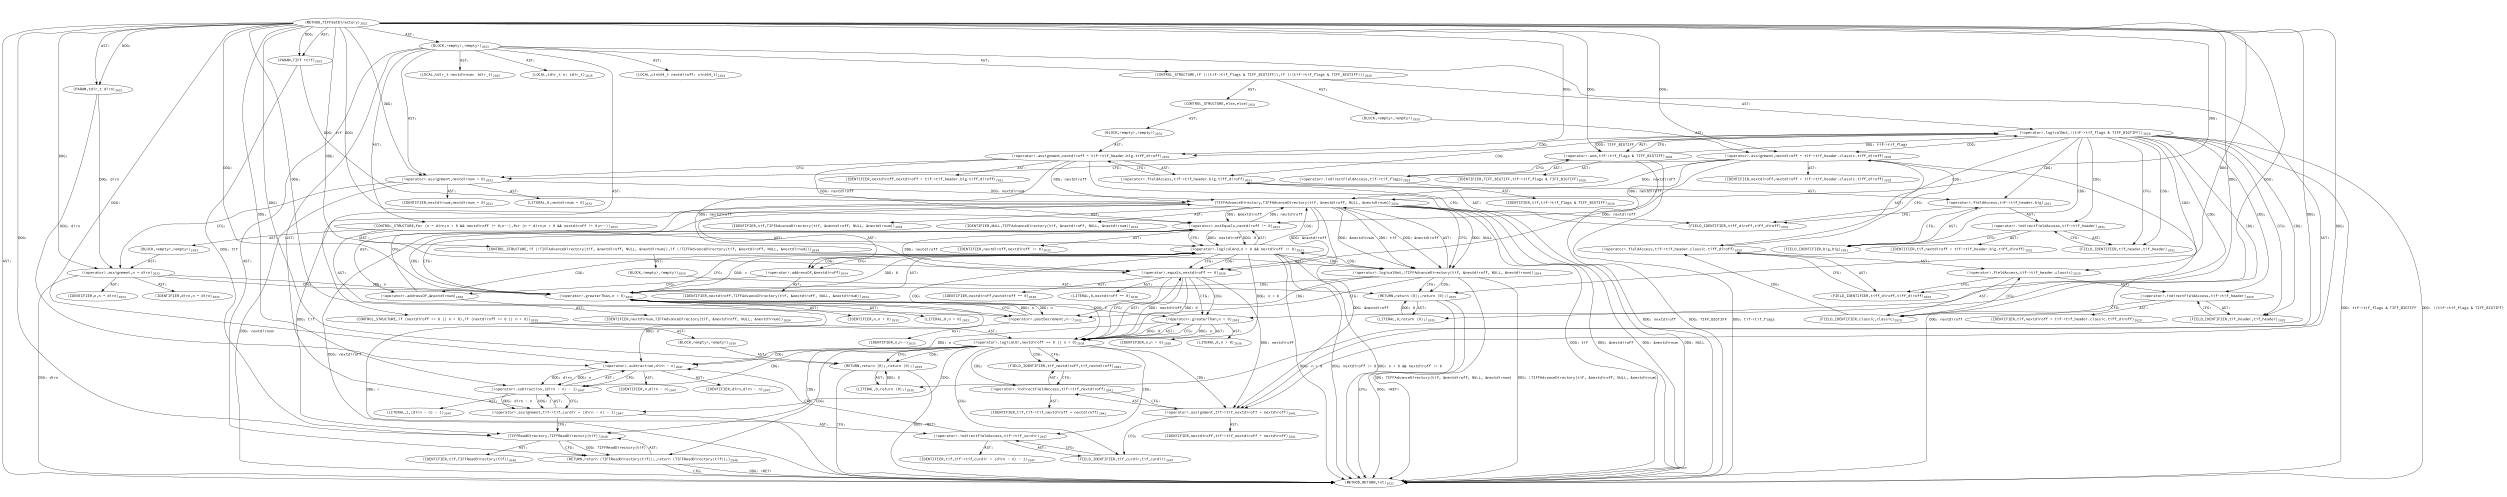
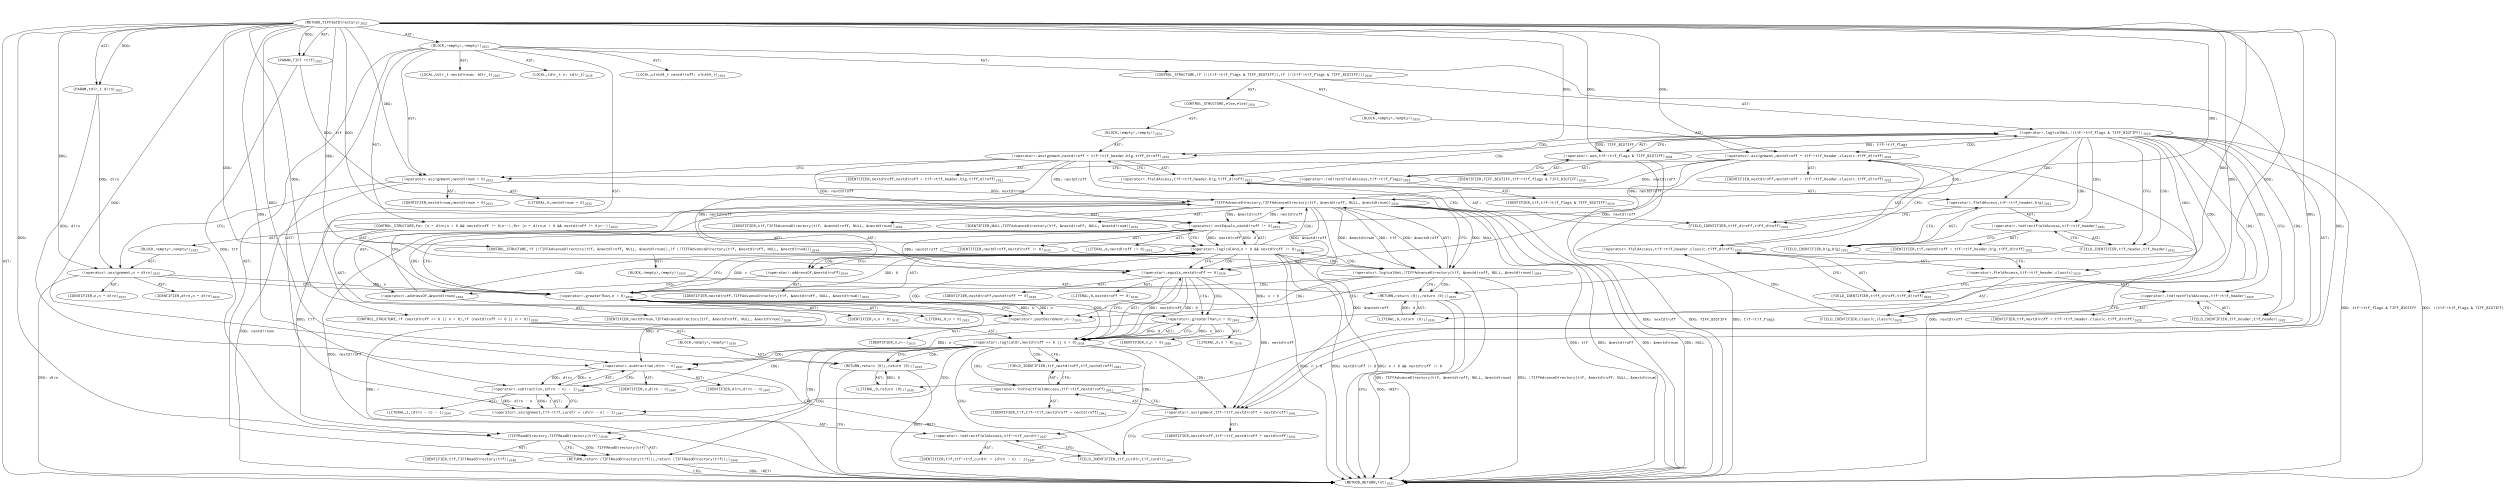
  digraph {
    fontname="Source Code Pro"
    node [fontname="Source Code Pro"]
    edge [fontname="Source Code Pro"]
    n1 [label=<(METHOD,TIFFSetDirectory)<SUB>2022</SUB>>]
    n2 [label=<(PARAM,TIFF *tif)<SUB>2022</SUB>>]
    n3 [label=<(PARAM,tdir_t dirn)<SUB>2022</SUB>>]
    n4 [label=<(BLOCK,&lt;empty&gt;,&lt;empty&gt;)<SUB>2023</SUB>>]
    n5 [label=<(&lt;operator&gt;.and,tif-&gt;tif_flags &amp; TIFF_BIGTIFF)<SUB>2028</SUB>>]
    n6 [label=<(&lt;operator&gt;.assignment,nextdiroff = tif-&gt;tif_header.classic.tiff_diroff)<SUB>2029</SUB>>]
    n7 [label=<(&lt;operator&gt;.assignment,nextdiroff = tif-&gt;tif_header.big.tiff_diroff)<SUB>2031</SUB>>]
    n8 [label=<(&lt;operator&gt;.assignment,nextdirnum = 0)<SUB>2032</SUB>>]
    n9 [label=<(&lt;operator&gt;.assignment,n = dirn)<SUB>2033</SUB>>]
    n10 [label=<(&lt;operator&gt;.greaterThan,n &gt; 0)<SUB>2033</SUB>>]
    n11 [label=<(&lt;operator&gt;.notEquals,nextdiroff != 0)<SUB>2033</SUB>>]
    n12 [label=<(&lt;operator&gt;.postDecrement,n--)<SUB>2033</SUB>>]
    n13 [label=<(TIFFAdvanceDirectory,TIFFAdvanceDirectory(tif, &amp;nextdiroff, NULL, &amp;nextdirnum))<SUB>2034</SUB>>]
    n14 [label=<(RETURN,return (0);,return (0);)<SUB>2035</SUB>>]
    n15 [label=<(LITERAL,0,return (0);)<SUB>2035</SUB>>]
    n16 [label=<(&lt;operator&gt;.equals,nextdiroff == 0)<SUB>2038</SUB>>]
    n17 [label=<(&lt;operator&gt;.greaterThan,n &gt; 0)<SUB>2038</SUB>>]
    n18 [label=<(RETURN,return (0);,return (0);)<SUB>2039</SUB>>]
    n19 [label=<(LITERAL,0,return (0);)<SUB>2039</SUB>>]
    n20 [label=<(&lt;operator&gt;.assignment,tif-&gt;tif_nextdiroff = nextdiroff)<SUB>2041</SUB>>]
    n21 [label=<(&lt;operator&gt;.subtraction,(dirn - n) - 1)<SUB>2047</SUB>>]
    n22 [label=<(&lt;operator&gt;.subtraction,dirn - n)<SUB>2047</SUB>>]
    n23 [label=<(TIFFReadDirectory,TIFFReadDirectory(tif))<SUB>2048</SUB>>]
    n24 [label=<(METHOD_RETURN,int)<SUB>2022</SUB>>]
    n25 [label=<(LOCAL,uint64_t nextdiroff: uint64_t)<SUB>2024</SUB>>]
    n26 [label=<(LOCAL,tdir_t nextdirnum: tdir_t)<SUB>2025</SUB>>]
    n27 [label=<(LOCAL,tdir_t n: tdir_t)<SUB>2026</SUB>>]
    n28 [label=<(CONTROL_STRUCTURE,if (!(tif-&gt;tif_flags &amp; TIFF_BIGTIFF)),if (!(tif-&gt;tif_flags &amp; TIFF_BIGTIFF)))<SUB>2028</SUB>>]
    n29 [label=<(CONTROL_STRUCTURE,for (n = dirn;n &gt; 0 &amp;&amp; nextdiroff != 0;n--),for (n = dirn;n &gt; 0 &amp;&amp; nextdiroff != 0;n--))<SUB>2033</SUB>>]
    n30 [label=<(CONTROL_STRUCTURE,if (nextdiroff == 0 || n &gt; 0),if (nextdiroff == 0 || n &gt; 0))<SUB>2038</SUB>>]
    n31 [label=<(&lt;operator&gt;.assignment,tif-&gt;tif_curdir = (dirn - n) - 1)<SUB>2047</SUB>>]
    n32 [label=<(RETURN,return (TIFFReadDirectory(tif));,return (TIFFReadDirectory(tif));)<SUB>2048</SUB>>]
    n33 [label=<(&lt;operator&gt;.logicalNot,!(tif-&gt;tif_flags &amp; TIFF_BIGTIFF))<SUB>2028</SUB>>]
    n34 [label=<(&lt;operator&gt;.indirectFieldAccess,tif-&gt;tif_flags)<SUB>2028</SUB>>]
    n35 [label=<(IDENTIFIER,TIFF_BIGTIFF,tif-&gt;tif_flags &amp; TIFF_BIGTIFF)<SUB>2028</SUB>>]
    n36 [label=<(&lt;operator&gt;.fieldAccess,tif-&gt;tif_header.classic.tiff_diroff)<SUB>2029</SUB>>]
    n37 [label=<(IDENTIFIER,nextdiroff,nextdiroff = tif-&gt;tif_header.classic.tiff_diroff)<SUB>2029</SUB>>]
    n38 [label=<(&lt;operator&gt;.fieldAccess,tif-&gt;tif_header.big.tiff_diroff)<SUB>2031</SUB>>]
    n39 [label=<(IDENTIFIER,nextdiroff,nextdiroff = tif-&gt;tif_header.big.tiff_diroff)<SUB>2031</SUB>>]
    n40 [label=<(IDENTIFIER,nextdirnum,nextdirnum = 0)<SUB>2032</SUB>>]
    n41 [label=<(LITERAL,0,nextdirnum = 0)<SUB>2032</SUB>>]
    n42 [label=<(IDENTIFIER,n,n = dirn)<SUB>2033</SUB>>]
    n43 [label=<(IDENTIFIER,dirn,n = dirn)<SUB>2033</SUB>>]
    n44 [label=<(&lt;operator&gt;.logicalAnd,n &gt; 0 &amp;&amp; nextdiroff != 0)<SUB>2033</SUB>>]
    n45 [label=<(IDENTIFIER,n,n &gt; 0)<SUB>2033</SUB>>]
    n46 [label=<(LITERAL,0,n &gt; 0)<SUB>2033</SUB>>]
    n47 [label=<(IDENTIFIER,nextdiroff,nextdiroff != 0)<SUB>2033</SUB>>]
+   n48 [label=<(LITERAL,0,nextdiroff != 0)<SUB>2033</SUB>>]
    n49 [label=<(IDENTIFIER,n,n--)<SUB>2033</SUB>>]
    n50 [label=<(&lt;operator&gt;.logicalNot,!TIFFAdvanceDirectory(tif, &amp;nextdiroff, NULL, &amp;nextdirnum))<SUB>2034</SUB>>]
    n51 [label=<(&lt;operator&gt;.addressOf,&amp;nextdiroff)<SUB>2034</SUB>>]
    n52 [label=<(&lt;operator&gt;.addressOf,&amp;nextdirnum)<SUB>2034</SUB>>]
    n53 [label=<(IDENTIFIER,tif,TIFFAdvanceDirectory(tif, &amp;nextdiroff, NULL, &amp;nextdirnum))<SUB>2034</SUB>>]
    n54 [label=<(IDENTIFIER,NULL,TIFFAdvanceDirectory(tif, &amp;nextdiroff, NULL, &amp;nextdirnum))<SUB>2034</SUB>>]
    n55 [label=<(&lt;operator&gt;.logicalOr,nextdiroff == 0 || n &gt; 0)<SUB>2038</SUB>>]
    n56 [label=<(IDENTIFIER,nextdiroff,nextdiroff == 0)<SUB>2038</SUB>>]
    n57 [label=<(LITERAL,0,nextdiroff == 0)<SUB>2038</SUB>>]
    n58 [label=<(IDENTIFIER,n,n &gt; 0)<SUB>2038</SUB>>]
    n59 [label=<(LITERAL,0,n &gt; 0)<SUB>2038</SUB>>]
    n60 [label=<(&lt;operator&gt;.indirectFieldAccess,tif-&gt;tif_nextdiroff)<SUB>2041</SUB>>]
    n61 [label=<(FIELD_IDENTIFIER,tif_curdir,tif_curdir)<SUB>2047</SUB>>]
    n62 [label=<(IDENTIFIER,nextdiroff,tif-&gt;tif_nextdiroff = nextdiroff)<SUB>2041</SUB>>]
    n63 [label=<(LITERAL,1,(dirn - n) - 1)<SUB>2047</SUB>>]
    n64 [label=<(IDENTIFIER,dirn,dirn - n)<SUB>2047</SUB>>]
    n65 [label=<(IDENTIFIER,n,dirn - n)<SUB>2047</SUB>>]
    n66 [label=<(IDENTIFIER,tif,TIFFReadDirectory(tif))<SUB>2048</SUB>>]
    n67 [label=<(BLOCK,&lt;empty&gt;,&lt;empty&gt;)<SUB>2029</SUB>>]
    n68 [label=<(CONTROL_STRUCTURE,else,else)<SUB>2031</SUB>>]
    n69 [label=<(BLOCK,&lt;empty&gt;,&lt;empty&gt;)<SUB>2033</SUB>>]
    n70 [label=<(CONTROL_STRUCTURE,if (!TIFFAdvanceDirectory(tif, &amp;nextdiroff, NULL, &amp;nextdirnum)),if (!TIFFAdvanceDirectory(tif, &amp;nextdiroff, NULL, &amp;nextdirnum)))<SUB>2034</SUB>>]
    n71 [label=<(BLOCK,&lt;empty&gt;,&lt;empty&gt;)<SUB>2039</SUB>>]
    n72 [label=<(&lt;operator&gt;.indirectFieldAccess,tif-&gt;tif_curdir)<SUB>2047</SUB>>]
    n73 [label=<(&lt;operator&gt;.fieldAccess,tif-&gt;tif_header.classic)<SUB>2029</SUB>>]
    n74 [label=<(&lt;operator&gt;.indirectFieldAccess,tif-&gt;tif_header)<SUB>2029</SUB>>]
    n75 [label=<(FIELD_IDENTIFIER,tif_header,tif_header)<SUB>2029</SUB>>]
    n76 [label=<(FIELD_IDENTIFIER,classic,classic)<SUB>2029</SUB>>]
    n77 [label=<(FIELD_IDENTIFIER,tiff_diroff,tiff_diroff)<SUB>2029</SUB>>]
    n78 [label=<(&lt;operator&gt;.fieldAccess,tif-&gt;tif_header.big)<SUB>2031</SUB>>]
    n79 [label=<(&lt;operator&gt;.indirectFieldAccess,tif-&gt;tif_header)<SUB>2031</SUB>>]
    n80 [label=<(FIELD_IDENTIFIER,tif_header,tif_header)<SUB>2031</SUB>>]
    n81 [label=<(FIELD_IDENTIFIER,big,big)<SUB>2031</SUB>>]
    n82 [label=<(FIELD_IDENTIFIER,tiff_diroff,tiff_diroff)<SUB>2031</SUB>>]
    n83 [label=<(BLOCK,&lt;empty&gt;,&lt;empty&gt;)<SUB>2031</SUB>>]
    n84 [label=<(IDENTIFIER,tif,nextdiroff = tif-&gt;tif_header.classic.tiff_diroff)<SUB>2029</SUB>>]
    n85 [label=<(IDENTIFIER,tif,nextdiroff = tif-&gt;tif_header.big.tiff_diroff)<SUB>2031</SUB>>]
    n86 [label=<(IDENTIFIER,tif,tif-&gt;tif_flags &amp; TIFF_BIGTIFF)<SUB>2028</SUB>>]
    n87 [label=<(BLOCK,&lt;empty&gt;,&lt;empty&gt;)<SUB>2035</SUB>>]
    n88 [label=<(IDENTIFIER,nextdiroff,TIFFAdvanceDirectory(tif, &amp;nextdiroff, NULL, &amp;nextdirnum))<SUB>2034</SUB>>]
    n89 [label=<(IDENTIFIER,nextdirnum,TIFFAdvanceDirectory(tif, &amp;nextdiroff, NULL, &amp;nextdirnum))<SUB>2034</SUB>>]
    n90 [label=<(FIELD_IDENTIFIER,tif_nextdiroff,tif_nextdiroff)<SUB>2041</SUB>>]
    n91 [label=<(IDENTIFIER,tif,tif-&gt;tif_nextdiroff = nextdiroff)<SUB>2041</SUB>>]
    n92 [label=<(IDENTIFIER,tif,tif-&gt;tif_curdir = (dirn - n) - 1)<SUB>2047</SUB>>]
    n1 -> n2 [label="AST: "]
    n1 -> n2 [label="DDG: "]
    n1 -> n3 [label="AST: "]
    n1 -> n3 [label="DDG: "]
    n1 -> n4 [label="AST: "]
    n1 -> n5 [label="DDG: "]
    n1 -> n6 [label="DDG: "]
    n1 -> n7 [label="DDG: "]
    n1 -> n8 [label="DDG: "]
    n1 -> n9 [label="DDG: "]
    n1 -> n10 [label="DDG: "]
    n1 -> n11 [label="DDG: "]
    n1 -> n12 [label="DDG: "]
    n1 -> n13 [label="DDG: "]
    n1 -> n14 [label="DDG: "]
    n1 -> n15 [label="DDG: "]
    n1 -> n16 [label="DDG: "]
    n1 -> n17 [label="DDG: "]
    n1 -> n18 [label="DDG: "]
    n1 -> n19 [label="DDG: "]
    n1 -> n20 [label="DDG: "]
    n1 -> n21 [label="DDG: "]
    n1 -> n22 [label="DDG: "]
    n1 -> n23 [label="DDG: "]
    n1 -> n24 [label="AST: "]
    n2 -> n13 [label="DDG: tif"]
    n2 -> n23 [label="DDG: tif"]
    n3 -> n9 [label="DDG: dirn"]
    n3 -> n22 [label="DDG: dirn"]
    n4 -> n8 [label="AST: "]
    n4 -> n20 [label="AST: "]
    n4 -> n25 [label="AST: "]
    n4 -> n26 [label="AST: "]
    n4 -> n27 [label="AST: "]
    n4 -> n28 [label="AST: "]
    n4 -> n29 [label="AST: "]
    n4 -> n30 [label="AST: "]
    n4 -> n31 [label="AST: "]
    n4 -> n32 [label="AST: "]
    n5 -> n24 [label="DDG: tif-&gt;tif_flags"]
    n5 -> n24 [label="DDG: TIFF_BIGTIFF"]
    n5 -> n33 [label="CFG: "]
    n5 -> n33 [label="DDG: tif-&gt;tif_flags"]
    n5 -> n33 [label="DDG: TIFF_BIGTIFF"]
    n5 -> n34 [label="AST: "]
    n5 -> n35 [label="AST: "]
    n6 -> n8 [label="CFG: "]
    n6 -> n11 [label="DDG: nextdiroff"]
    n6 -> n13 [label="DDG: nextdiroff"]
    n6 -> n16 [label="DDG: nextdiroff"]
    n6 -> n24 [label="DDG: nextdiroff"]
    n6 -> n36 [label="AST: "]
    n6 -> n37 [label="AST: "]
    n7 -> n8 [label="CFG: "]
    n7 -> n11 [label="DDG: nextdiroff"]
    n7 -> n13 [label="DDG: nextdiroff"]
    n7 -> n16 [label="DDG: nextdiroff"]
    n7 -> n24 [label="DDG: nextdiroff"]
    n7 -> n38 [label="AST: "]
    n7 -> n39 [label="AST: "]
    n8 -> n9 [label="CFG: "]
    n8 -> n13 [label="DDG: nextdirnum"]
    n8 -> n24 [label="DDG: nextdirnum"]
    n8 -> n40 [label="AST: "]
    n8 -> n41 [label="AST: "]
    n9 -> n10 [label="CFG: "]
    n9 -> n10 [label="DDG: n"]
    n9 -> n24 [label="DDG: dirn"]
    n9 -> n42 [label="AST: "]
    n9 -> n43 [label="AST: "]
    n10 -> n11 [label="CFG: "]
    n10 -> n11 [label="CDG: "]
    n10 -> n12 [label="DDG: n"]
    n10 -> n17 [label="DDG: n"]
    n10 -> n22 [label="DDG: n"]
    n10 -> n24 [label="DDG: n"]
    n10 -> n44 [label="CFG: "]
    n10 -> n44 [label="DDG: n"]
    n10 -> n44 [label="DDG: 0"]
    n10 -> n45 [label="AST: "]
    n10 -> n46 [label="AST: "]
    n11 -> n13 [label="DDG: nextdiroff"]
    n11 -> n16 [label="DDG: nextdiroff"]
    n11 -> n24 [label="DDG: nextdiroff"]
    n11 -> n44 [label="CFG: "]
    n11 -> n44 [label="DDG: nextdiroff"]
    n11 -> n44 [label="DDG: 0"]
    n11 -> n47 [label="AST: "]
+   n11 -> n48 [label="AST: "]
    n12 -> n10 [label="CFG: "]
    n12 -> n10 [label="DDG: n"]
    n12 -> n49 [label="AST: "]
    n13 -> n11 [label="DDG: &amp;nextdiroff"]
    n13 -> n16 [label="DDG: &amp;nextdiroff"]
    n13 -> n20 [label="DDG: &amp;nextdiroff"]
    n13 -> n23 [label="DDG: tif"]
    n13 -> n24 [label="DDG: tif"]
    n13 -> n24 [label="DDG: &amp;nextdiroff"]
    n13 -> n24 [label="DDG: &amp;nextdirnum"]
    n13 -> n24 [label="DDG: NULL"]
    n13 -> n50 [label="CFG: "]
    n13 -> n50 [label="DDG: tif"]
    n13 -> n50 [label="DDG: &amp;nextdiroff"]
    n13 -> n50 [label="DDG: NULL"]
    n13 -> n50 [label="DDG: &amp;nextdirnum"]
    n13 -> n51 [label="AST: "]
    n13 -> n52 [label="AST: "]
    n13 -> n53 [label="AST: "]
    n13 -> n54 [label="AST: "]
    n14 -> n15 [label="AST: "]
    n14 -> n24 [label="CFG: "]
    n14 -> n24 [label="DDG: &lt;RET&gt;"]
    n15 -> n14 [label="DDG: 0"]
    n16 -> n17 [label="CFG: "]
    n16 -> n17 [label="CDG: "]
    n16 -> n20 [label="DDG: nextdiroff"]
    n16 -> n55 [label="CFG: "]
    n16 -> n55 [label="DDG: nextdiroff"]
    n16 -> n55 [label="DDG: 0"]
    n16 -> n56 [label="AST: "]
    n16 -> n57 [label="AST: "]
    n17 -> n22 [label="DDG: n"]
    n17 -> n55 [label="CFG: "]
    n17 -> n55 [label="DDG: n"]
    n17 -> n55 [label="DDG: 0"]
    n17 -> n58 [label="AST: "]
    n17 -> n59 [label="AST: "]
    n18 -> n19 [label="AST: "]
    n18 -> n24 [label="CFG: "]
    n18 -> n24 [label="DDG: &lt;RET&gt;"]
    n19 -> n18 [label="DDG: 0"]
    n20 -> n60 [label="AST: "]
    n20 -> n61 [label="CFG: "]
    n20 -> n62 [label="AST: "]
    n21 -> n22 [label="AST: "]
    n21 -> n31 [label="CFG: "]
    n21 -> n31 [label="DDG: dirn - n"]
    n21 -> n31 [label="DDG: 1"]
    n21 -> n63 [label="AST: "]
    n22 -> n21 [label="CFG: "]
    n22 -> n21 [label="DDG: dirn"]
    n22 -> n21 [label="DDG: n"]
    n22 -> n64 [label="AST: "]
    n22 -> n65 [label="AST: "]
    n23 -> n32 [label="CFG: "]
    n23 -> n32 [label="DDG: TIFFReadDirectory(tif)"]
    n23 -> n66 [label="AST: "]
    n28 -> n33 [label="AST: "]
    n28 -> n67 [label="AST: "]
    n28 -> n68 [label="AST: "]
    n29 -> n12 [label="AST: "]
    n29 -> n44 [label="AST: "]
    n29 -> n69 [label="AST: "]
    n29 -> n70 [label="AST: "]
    n30 -> n55 [label="AST: "]
    n30 -> n71 [label="AST: "]
    n31 -> n21 [label="AST: "]
-   n31 -> n23 [label="CFG: "]
    n31 -> n72 [label="AST: "]
    n32 -> n23 [label="AST: "]
    n32 -> n24 [label="CFG: "]
    n32 -> n24 [label="DDG: &lt;RET&gt;"]
    n33 -> n5 [label="AST: "]
    n33 -> n6 [label="CDG: "]
    n33 -> n7 [label="CDG: "]
    n33 -> n24 [label="DDG: tif-&gt;tif_flags &amp; TIFF_BIGTIFF"]
    n33 -> n24 [label="DDG: !(tif-&gt;tif_flags &amp; TIFF_BIGTIFF)"]
    n33 -> n38 [label="CDG: "]
    n33 -> n73 [label="CDG: "]
    n33 -> n74 [label="CDG: "]
    n33 -> n75 [label="CFG: "]
    n33 -> n75 [label="CDG: "]
    n33 -> n76 [label="CDG: "]
    n33 -> n77 [label="CDG: "]
    n33 -> n78 [label="CDG: "]
    n33 -> n79 [label="CDG: "]
    n33 -> n80 [label="CFG: "]
    n33 -> n80 [label="CDG: "]
    n33 -> n81 [label="CDG: "]
    n33 -> n82 [label="CDG: "]
    n34 -> n5 [label="CFG: "]
    n34 -> n86 [label="AST: "]
    n36 -> n6 [label="CFG: "]
    n36 -> n73 [label="AST: "]
    n36 -> n77 [label="AST: "]
    n38 -> n7 [label="CFG: "]
    n38 -> n78 [label="AST: "]
    n38 -> n82 [label="AST: "]
    n44 -> n10 [label="AST: "]
    n44 -> n11 [label="AST: "]
    n44 -> n13 [label="CDG: "]
    n44 -> n16 [label="CFG: "]
    n44 -> n16 [label="CDG: "]
    n44 -> n24 [label="DDG: n &gt; 0"]
    n44 -> n24 [label="DDG: nextdiroff != 0"]
    n44 -> n24 [label="DDG: n &gt; 0 &amp;&amp; nextdiroff != 0"]
    n44 -> n50 [label="CDG: "]
    n44 -> n51 [label="CFG: "]
    n44 -> n51 [label="CDG: "]
    n44 -> n52 [label="CDG: "]
    n44 -> n55 [label="DDG: n &gt; 0"]
    n44 -> n55 [label="CDG: "]
    n50 -> n10 [label="CDG: "]
    n50 -> n12 [label="CFG: "]
    n50 -> n12 [label="CDG: "]
    n50 -> n13 [label="AST: "]
    n50 -> n14 [label="CFG: "]
    n50 -> n14 [label="CDG: "]
    n50 -> n24 [label="DDG: TIFFAdvanceDirectory(tif, &amp;nextdiroff, NULL, &amp;nextdirnum)"]
    n50 -> n24 [label="DDG: !TIFFAdvanceDirectory(tif, &amp;nextdiroff, NULL, &amp;nextdirnum)"]
    n50 -> n44 [label="CDG: "]
    n51 -> n52 [label="CFG: "]
    n51 -> n88 [label="AST: "]
    n52 -> n13 [label="CFG: "]
    n52 -> n89 [label="AST: "]
    n55 -> n16 [label="AST: "]
    n55 -> n17 [label="AST: "]
    n55 -> n18 [label="CFG: "]
    n55 -> n18 [label="CDG: "]
    n55 -> n20 [label="CDG: "]
    n55 -> n21 [label="CDG: "]
    n55 -> n22 [label="CDG: "]
    n55 -> n23 [label="CDG: "]
    n55 -> n31 [label="CDG: "]
    n55 -> n32 [label="CDG: "]
    n55 -> n60 [label="CDG: "]
    n55 -> n61 [label="CDG: "]
    n55 -> n72 [label="CDG: "]
    n55 -> n90 [label="CFG: "]
    n55 -> n90 [label="CDG: "]
    n60 -> n20 [label="CFG: "]
    n60 -> n90 [label="AST: "]
    n60 -> n91 [label="AST: "]
    n61 -> n72 [label="CFG: "]
    n67 -> n6 [label="AST: "]
    n68 -> n83 [label="AST: "]
    n69 -> n9 [label="AST: "]
    n70 -> n50 [label="AST: "]
    n70 -> n87 [label="AST: "]
    n71 -> n18 [label="AST: "]
    n72 -> n22 [label="CFG: "]
    n72 -> n61 [label="AST: "]
    n72 -> n92 [label="AST: "]
    n73 -> n74 [label="AST: "]
    n73 -> n76 [label="AST: "]
    n73 -> n77 [label="CFG: "]
    n74 -> n75 [label="AST: "]
    n74 -> n76 [label="CFG: "]
    n74 -> n84 [label="AST: "]
    n75 -> n74 [label="CFG: "]
    n76 -> n36 [label="CDG: "]
-   n76 -> n73 [label="CFG: "]
+   n81 -> n73 [label="CFG: "]
    n77 -> n36 [label="CFG: "]
    n78 -> n79 [label="AST: "]
    n78 -> n81 [label="AST: "]
    n78 -> n82 [label="CFG: "]
    n79 -> n80 [label="AST: "]
    n79 -> n81 [label="CFG: "]
    n79 -> n85 [label="AST: "]
    n80 -> n79 [label="CFG: "]
    n81 -> n78 [label="CFG: "]
    n82 -> n38 [label="CFG: "]
    n83 -> n7 [label="AST: "]
    n87 -> n14 [label="AST: "]
    n90 -> n60 [label="CFG: "]
  }
